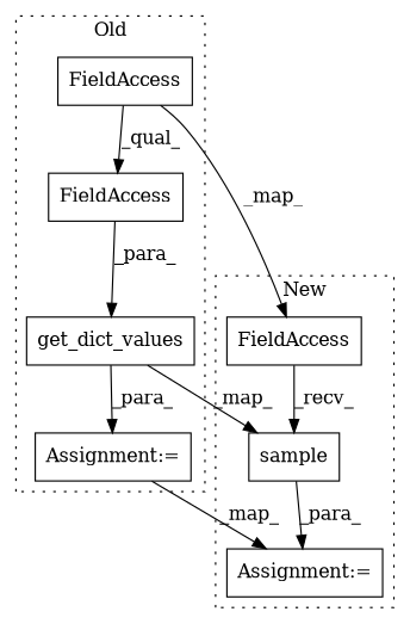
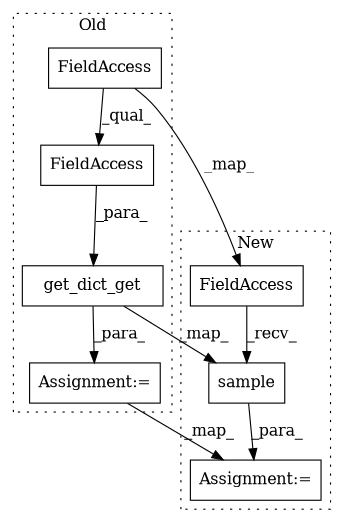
  digraph {
    node [a=22 l=1 s=5090 shape=box]
-   n1 [a=32 l="16,1" label=get_dict_values s="5072,5112"]
+   n1 [a=32 l="16,1" label=get_dict_get s="5072,5112"]
    n2 [l=17 label=FieldAccess]
    n3 [a=7 label="Assignment:=" s=5347]
    n4 [l=7 label=FieldAccess]
    n5 [a=32 l="7,1" label=sample s="4812,4831"]
    n6 [a=7 label="Assignment:=" s=4945]
    n7 [l=7 label=FieldAccess s=4804]
    subgraph cluster_1 {
      label=Old
      style=dotted
      n1
      n2
      n3
      n4
    }
    subgraph cluster_2 {
      label=New
      style=dotted
      n5
      n6
      n7
    }
    n1 -> n3 [label=_para_]
    n1 -> n5 [label=_map_]
    n2 -> n1 [label=_para_]
    n3 -> n6 [label=_map_]
    n4 -> n2 [label=_qual_]
    n4 -> n7 [label=_map_]
    n5 -> n6 [label=_para_]
    n7 -> n5 [label=_recv_]
  }
